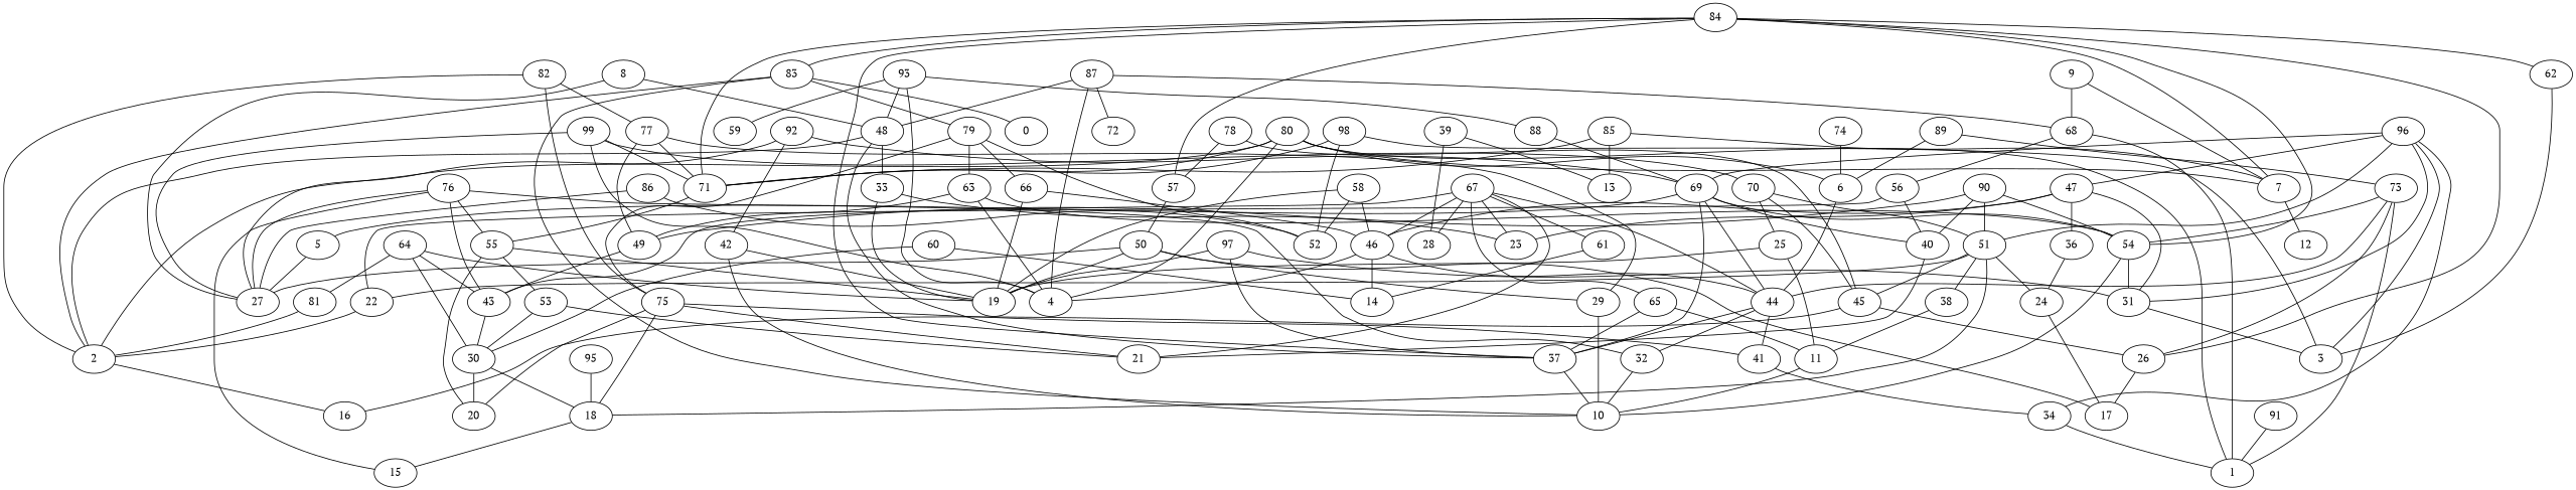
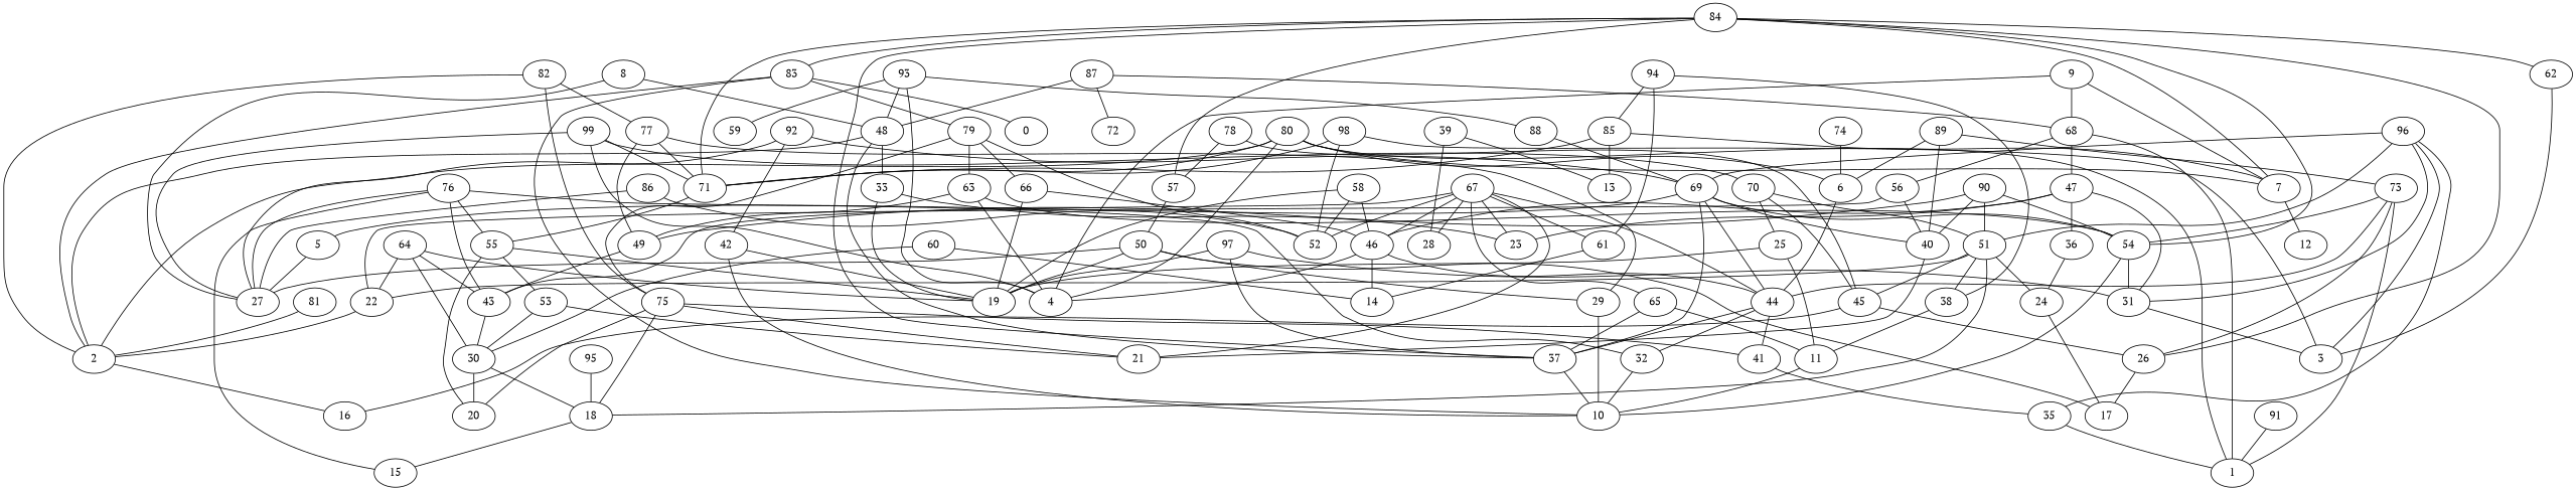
  digraph {
    fontname="PT Serif"
    node [fontname="PT Serif"]
    edge [color=black dir=none fontname="PT Serif"]
    92
    42
    69
    19
    10
    89
    6
    40
    73
    44
    60
    14
    30
    78
    57
    45
    50
    26
    16
    88
    37
    56
    5
    54
    82
    77
    2
    75
    49
    71
    29
    21
    86
    27
    52
    91
    1
    63
    4
    25
    55
    99
    70
    58
    97
    31
    3
    68
    32
    22
    83
    0
    79
    51
    24
    38
    18
    17
    9
    7
    12
    93
    59
    48
    33
+   94
    61
    85
    11
    13
    67
    65
    28
    43
    46
    23
    41
    66
    76
    15
    20
    53
    90
    39
    80
-   34
+   34 [label=35]
    87
    72
    96
    47
    36
    8
    84
    62
    64
    74
    81
    95
    98
    subgraph sub_1 {
      92
      42
      69
      19
      10
      89
      6
      40
      73
      44
      60
      14
      30
      78
      57
      45
      50
      26
      16
      88
      37
      56
      5
      54
      82
      77
      2
      75
      49
      71
      29
      21
      86
      27
      52
      91
      1
      63
      4
      25
      55
      99
      70
      58
      97
      31
      3
      68
      32
      22
      83
      0
      79
      51
      24
      38
      18
      17
      9
      7
      12
      93
      59
      48
      33
+     94
      61
      85
      11
      13
      67
      65
      28
      43
      46
      23
      41
      66
      76
      15
      20
      53
      90
      39
      80
      34
      87
      72
      96
      47
      36
      8
      84
      62
      64
      74
      81
      95
      98
    }
    92 -> 42
    92 -> 69
    92 -> 27
    42 -> 19
    42 -> 10
    69 -> 40
    69 -> 44
    69 -> 37
    69 -> 5
    69 -> 54
    89 -> 6
+   89 -> 40
    89 -> 73
    6 -> 44
    40 -> 21
    73 -> 44
    73 -> 26
    73 -> 54
    73 -> 1
    44 -> 37
    44 -> 32
    44 -> 41
    60 -> 14
    60 -> 30
    30 -> 18
    30 -> 20
    78 -> 57
    78 -> 45
    57 -> 50
    45 -> 26
    45 -> 16
    50 -> 19
    50 -> 29
    50 -> 27
    50 -> 17
    26 -> 17
    88 -> 69
    37 -> 10
    56 -> 40
    56 -> 22
    5 -> 27
    54 -> 10
    54 -> 31
    82 -> 77
    82 -> 2
    82 -> 75
    77 -> 49
    77 -> 71
    77 -> 29
    2 -> 16
    75 -> 21
    75 -> 18
    75 -> 41
    75 -> 20
    49 -> 43
    71 -> 55
    29 -> 10
    86 -> 27
    86 -> 52
    91 -> 1
    63 -> 54
    63 -> 49
    63 -> 4
    25 -> 19
    25 -> 11
    55 -> 19
    55 -> 20
    55 -> 53
    99 -> 71
    99 -> 27
    99 -> 4
    99 -> 70
    70 -> 45
    70 -> 25
    70 -> 51
    58 -> 19
    58 -> 52
    58 -> 46
    97 -> 19
    97 -> 37
    97 -> 31
    31 -> 3
    68 -> 56
    68 -> 1
    32 -> 10
    22 -> 2
    83 -> 10
    83 -> 2
    83 -> 0
    83 -> 79
    79 -> 75
    79 -> 52
    79 -> 63
    79 -> 66
    51 -> 45
    51 -> 22
    51 -> 24
    51 -> 38
    51 -> 18
    24 -> 17
    38 -> 11
    18 -> 15
    9 -> 68
    9 -> 7
    7 -> 12
    93 -> 88
    93 -> 4
    93 -> 59
    93 -> 48
    48 -> 37
    48 -> 2
    48 -> 33
    33 -> 19
    33 -> 23
+   94 -> 38
+   94 -> 61
+   94 -> 85
    61 -> 14
    85 -> 71
    85 -> 7
    85 -> 13
    11 -> 10
    67 -> 44
    67 -> 21
+   67 -> 52
    67 -> 61
    67 -> 65
    67 -> 28
    67 -> 43
    67 -> 46
    67 -> 23
    65 -> 37
    65 -> 11
    43 -> 30
    46 -> 44
    46 -> 14
    46 -> 4
    41 -> 34
    66 -> 19
    66 -> 46
    76 -> 27
    76 -> 55
    76 -> 32
    76 -> 43
    76 -> 15
    53 -> 30
    53 -> 21
    90 -> 40
    90 -> 54
    90 -> 49
    90 -> 51
    39 -> 13
    39 -> 28
    80 -> 6
    80 -> 2
    80 -> 71
    80 -> 1
    80 -> 4
    80 -> 7
    34 -> 1
-   87 -> 4
+   9 -> 4
    87 -> 68
    87 -> 48
    87 -> 72
    96 -> 69
    96 -> 31
    96 -> 3
    96 -> 51
    96 -> 34
-   96 -> 47
+   68 -> 47
    47 -> 31
    47 -> 46
    47 -> 23
    47 -> 36
    36 -> 24
    8 -> 27
    8 -> 48
    84 -> 57
    84 -> 26
    84 -> 37
    84 -> 54
    84 -> 71
    84 -> 83
    84 -> 7
    84 -> 62
    62 -> 3
    64 -> 19
    64 -> 30
-   64 -> 81
+   64 -> 22
    64 -> 43
    74 -> 6
    81 -> 2
    95 -> 18
    98 -> 71
    98 -> 52
    98 -> 3
  }
